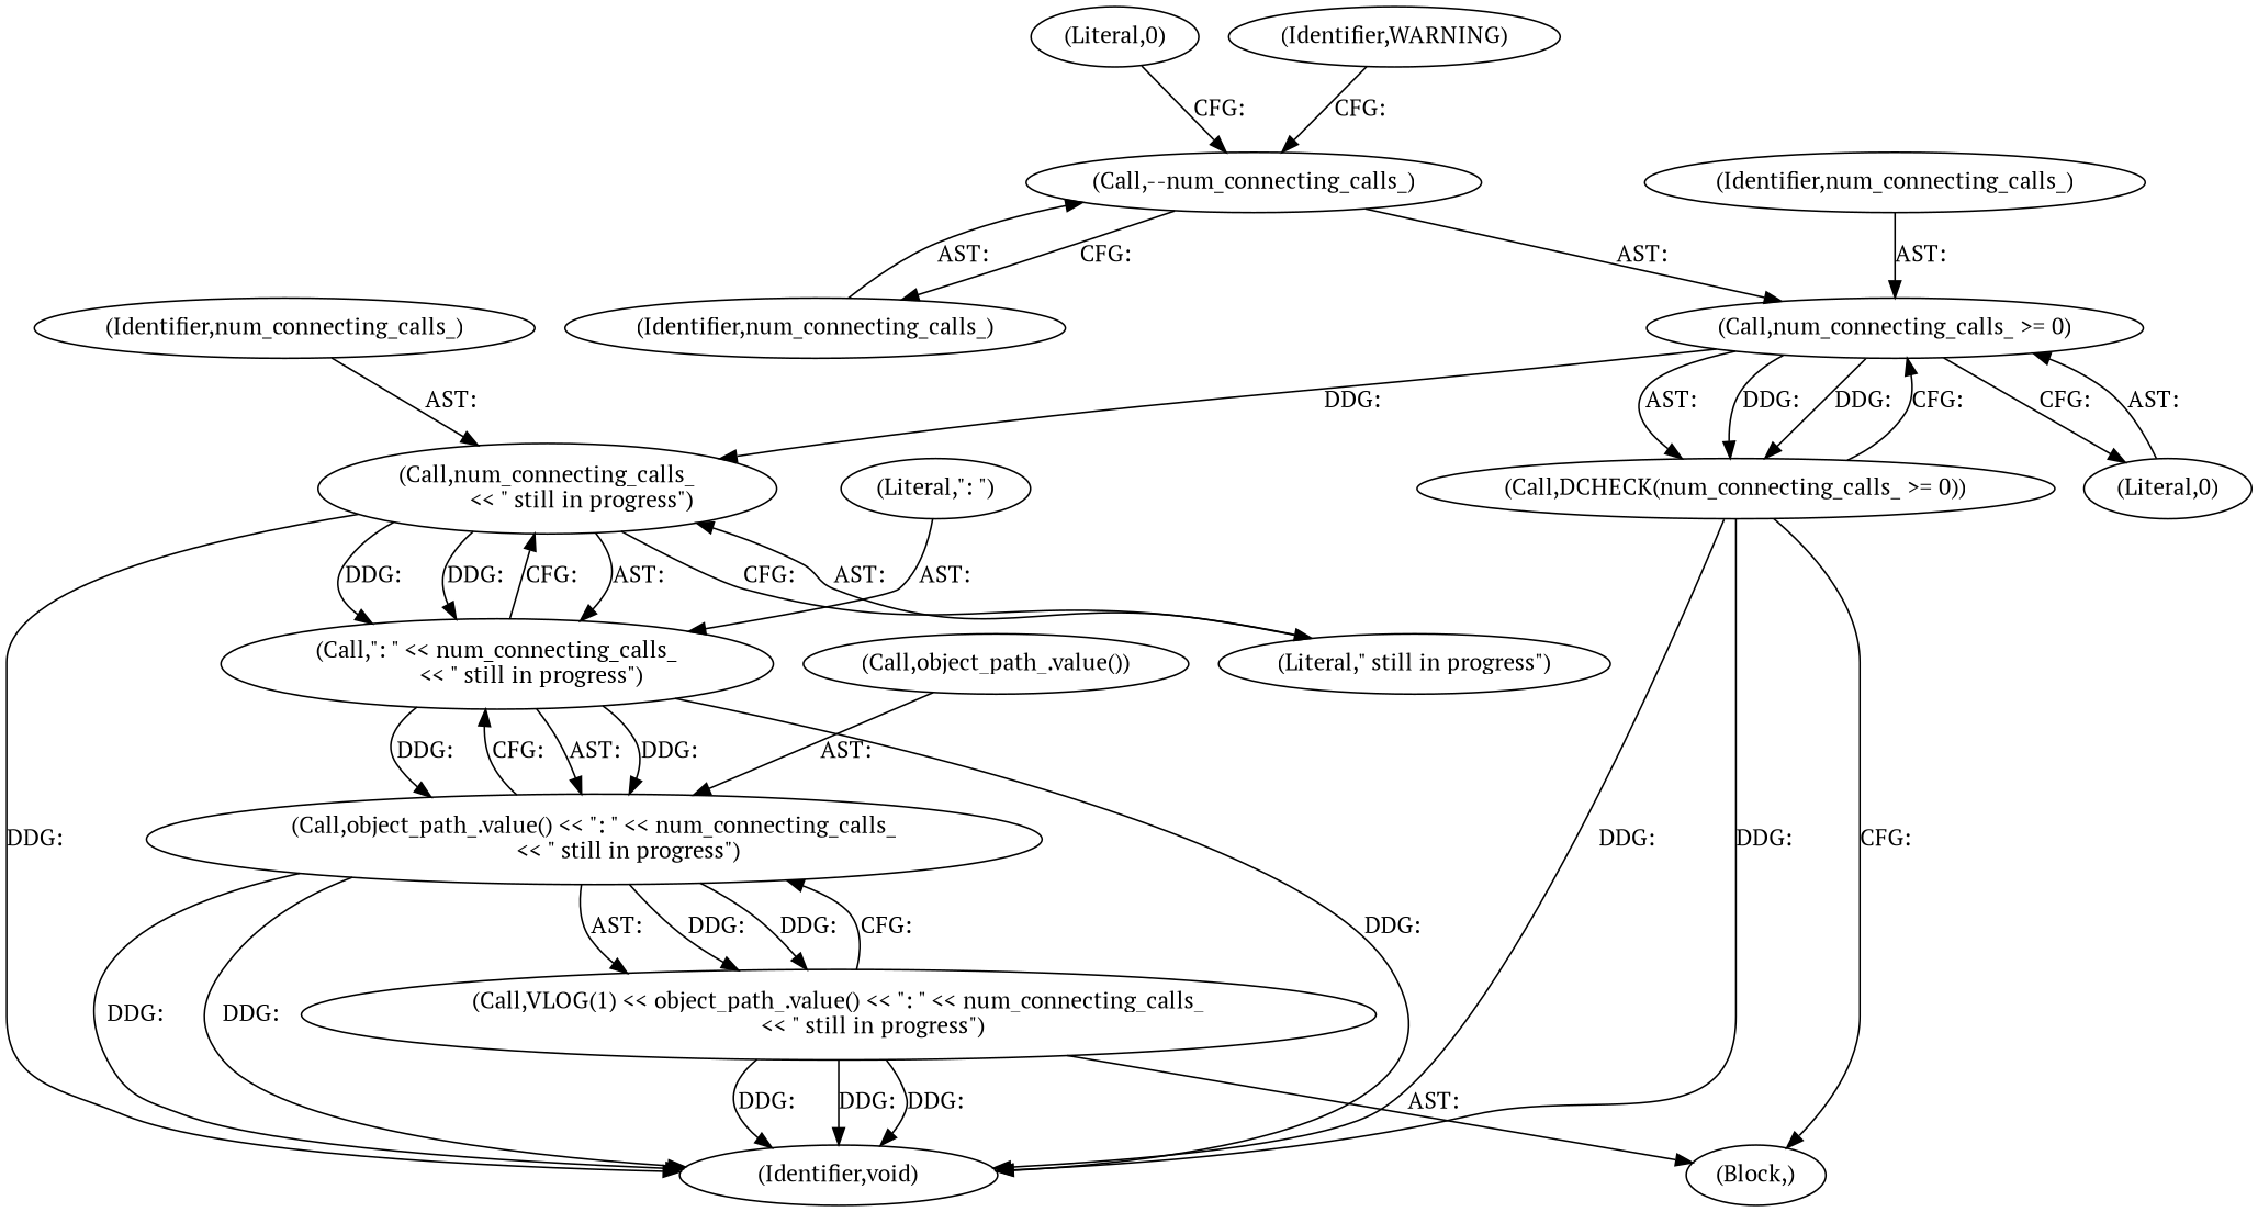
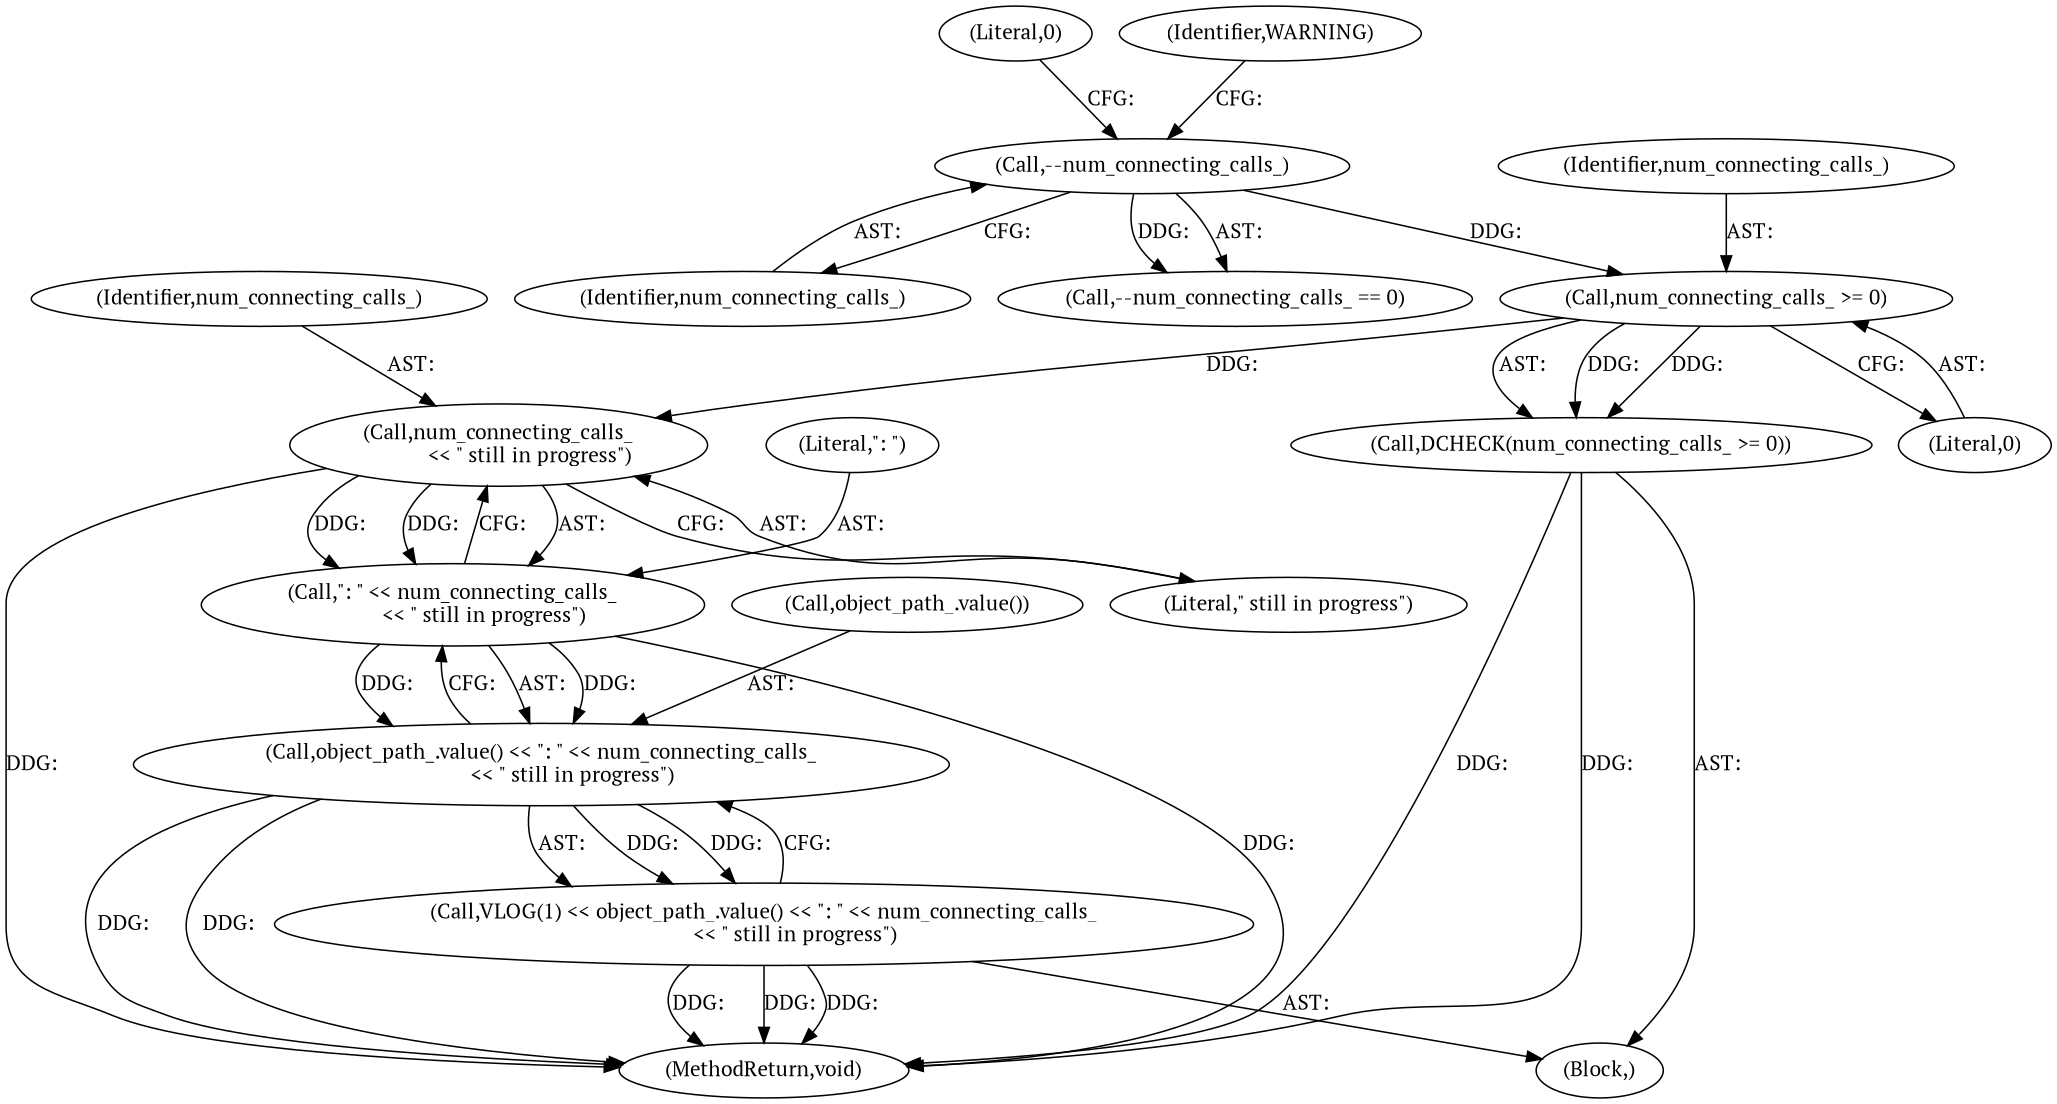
  digraph {
    fontname="PT Serif"
    node [fontname="PT Serif"]
    edge [fontname="PT Serif"]
    n1 [label="(Call,num_connecting_calls_ >= 0)"]
    n2 [label="(Call,DCHECK(num_connecting_calls_ >= 0))"]
    n3 [label="(Call,num_connecting_calls_\n           << \" still in progress\")"]
    n4 [label="(Literal,0)"]
    n5 [label="(Block,)"]
-   n6 [label="(Identifier,void)"]
+   n6 [label="(MethodReturn,void)"]
    n7 [label="(Call,\": \" << num_connecting_calls_\n           << \" still in progress\")"]
    n8 [label="(Literal,\" still in progress\")"]
    n9 [label="(Call,--num_connecting_calls_)"]
    n10 [label="(Identifier,num_connecting_calls_)"]
+   n11 [label="(Call,--num_connecting_calls_ == 0)"]
    n12 [label="(Call,object_path_.value() << \": \" << num_connecting_calls_\n           << \" still in progress\")"]
    n13 [label="(Call,VLOG(1) << object_path_.value() << \": \" << num_connecting_calls_\n           << \" still in progress\")"]
    n14 [label="(Literal,0)"]
    n15 [label="(Identifier,num_connecting_calls_)"]
    n16 [label="(Identifier,num_connecting_calls_)"]
    n17 [label="(Call,object_path_.value())"]
    n18 [label="(Identifier,WARNING)"]
    n19 [label="(Literal,\": \")"]
    n1 -> n2 [label="AST: "]
    n1 -> n2 [label="DDG: "]
    n1 -> n2 [label="DDG: "]
    n1 -> n3 [label="DDG: "]
    n1 -> n4 [label="CFG: "]
-   n2 -> n1 [label="CFG: "]
-   n2 -> n5 [label="CFG: "]
+   n2 -> n5 [label="AST: "]
    n2 -> n6 [label="DDG: "]
    n2 -> n6 [label="DDG: "]
    n3 -> n6 [label="DDG: "]
    n3 -> n7 [label="AST: "]
    n3 -> n7 [label="DDG: "]
    n3 -> n7 [label="DDG: "]
    n3 -> n8 [label="CFG: "]
    n4 -> n1 [label="AST: "]
    n7 -> n3 [label="CFG: "]
    n7 -> n6 [label="DDG: "]
    n7 -> n12 [label="AST: "]
    n7 -> n12 [label="DDG: "]
    n7 -> n12 [label="DDG: "]
    n8 -> n3 [label="AST: "]
-   n9 -> n1 [label="AST: "]
+   n9 -> n1 [label="DDG: "]
    n9 -> n10 [label="CFG: "]
+   n9 -> n11 [label="AST: "]
+   n9 -> n11 [label="DDG: "]
    n10 -> n9 [label="AST: "]
    n12 -> n6 [label="DDG: "]
    n12 -> n6 [label="DDG: "]
    n12 -> n7 [label="CFG: "]
    n12 -> n13 [label="AST: "]
    n12 -> n13 [label="DDG: "]
    n12 -> n13 [label="DDG: "]
    n13 -> n5 [label="AST: "]
    n13 -> n6 [label="DDG: "]
    n13 -> n6 [label="DDG: "]
    n13 -> n6 [label="DDG: "]
    n13 -> n12 [label="CFG: "]
    n14 -> n9 [label="CFG: "]
    n15 -> n3 [label="AST: "]
    n16 -> n1 [label="AST: "]
    n17 -> n12 [label="AST: "]
    n18 -> n9 [label="CFG: "]
    n19 -> n7 [label="AST: "]
  }
